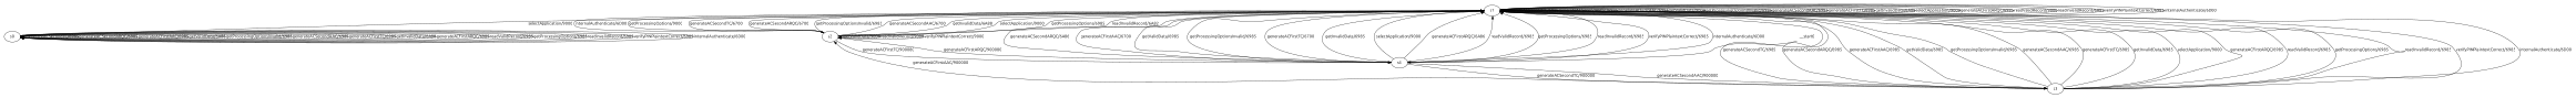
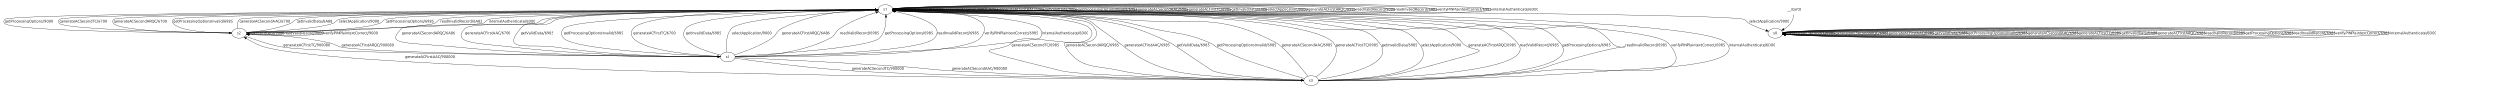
  digraph {
    fontname=Ubuntu
    node [fontname=Ubuntu]
    edge [fontname=Ubuntu]
    n1 [label=s0]
    n2 [label=s1]
    n3 [label=s2]
    n4 [label=s4]
    n5 [label=s3]
    __start0 [shape=none]
    n1 -> n1 [label="generateACSecondTC/6985"]
    n1 -> n1 [label="generateACSecondARQC/6985"]
    n1 -> n1 [label="generateACFirstAAC/6985"]
    n1 -> n1 [label="getValidData/6A88"]
    n1 -> n1 [label="getProcessingOptionsInvalid/6985"]
    n1 -> n1 [label="generateACSecondAAC/6985"]
    n1 -> n1 [label="generateACFirstTC/6985"]
    n1 -> n1 [label="getInvalidData/6A88"]
    n1 -> n1 [label="generateACFirstARQC/6985"]
    n1 -> n1 [label="readValidRecord/6985"]
    n1 -> n1 [label="getProcessingOptions/6985"]
    n1 -> n1 [label="readInvalidRecord/6985"]
    n1 -> n1 [label="verifyPINPlaintextCorrect/6985"]
    n1 -> n1 [label="internalAuthenticate/6D00"]
    n2 -> n1 [label="selectApplication/9000"]
    n2 -> n2 [label="generateACSecondTC/6985"]
    n2 -> n2 [label="generateACSecondARQC/6985"]
    n2 -> n2 [label="generateACFirstAAC/6985"]
    n2 -> n2 [label="getValidData/9000"]
    n2 -> n2 [label="getProcessingOptionsInvalid/6985"]
    n2 -> n2 [label="generateACSecondAAC/6985"]
    n2 -> n2 [label="generateACFirstTC/6985"]
    n2 -> n2 [label="getInvalidData/6A88"]
    n2 -> n2 [label="selectApplication/9000"]
    n2 -> n2 [label="generateACFirstARQC/6985"]
    n2 -> n2 [label="readValidRecord/9000"]
    n2 -> n2 [label="readInvalidRecord/6A82"]
    n2 -> n2 [label="verifyPINPlaintextCorrect/6985"]
    n2 -> n2 [label="internalAuthenticate/6D00"]
    n2 -> n3 [label="getProcessingOptions/9000"]
    n3 -> n2 [label="generateACSecondTC/6700"]
    n3 -> n2 [label="generateACSecondARQC/6700"]
    n3 -> n2 [label="getProcessingOptionsInvalid/6985"]
    n3 -> n2 [label="generateACSecondAAC/6700"]
    n3 -> n2 [label="getInvalidData/6A88"]
    n3 -> n2 [label="selectApplication/9000"]
    n3 -> n2 [label="getProcessingOptions/6985"]
    n3 -> n2 [label="readInvalidRecord/6A82"]
    n3 -> n2 [label="internalAuthenticate/6D00"]
    n3 -> n3 [label="getValidData/9000"]
    n3 -> n3 [label="readValidRecord/9000"]
    n3 -> n3 [label="verifyPINPlaintextCorrect/9000"]
    n3 -> n4 [label="generateACFirstTC/900080"]
    n3 -> n4 [label="generateACFirstARQC/900080"]
    n4 -> n2 [label="generateACSecondARQC/6A86"]
    n4 -> n2 [label="generateACFirstAAC/6700"]
    n4 -> n2 [label="getValidData/6985"]
    n4 -> n2 [label="getProcessingOptionsInvalid/6985"]
    n4 -> n2 [label="generateACFirstTC/6700"]
    n4 -> n2 [label="getInvalidData/6985"]
    n4 -> n2 [label="selectApplication/9000"]
    n4 -> n2 [label="generateACFirstARQC/6A86"]
    n4 -> n2 [label="readValidRecord/6985"]
    n4 -> n2 [label="getProcessingOptions/6985"]
    n4 -> n2 [label="readInvalidRecord/6985"]
    n4 -> n2 [label="verifyPINPlaintextCorrect/6985"]
    n4 -> n2 [label="internalAuthenticate/6D00"]
    n4 -> n5 [label="generateACSecondTC/900000"]
    n4 -> n5 [label="generateACSecondAAC/900000"]
    n5 -> n2 [label="generateACSecondTC/6985"]
    n5 -> n2 [label="generateACSecondARQC/6985"]
    n5 -> n2 [label="generateACFirstAAC/6985"]
    n5 -> n2 [label="getValidData/6985"]
    n5 -> n2 [label="getProcessingOptionsInvalid/6985"]
    n5 -> n2 [label="generateACSecondAAC/6985"]
    n5 -> n2 [label="generateACFirstTC/6985"]
    n5 -> n2 [label="getInvalidData/6985"]
    n5 -> n2 [label="selectApplication/9000"]
    n5 -> n2 [label="generateACFirstARQC/6985"]
    n5 -> n2 [label="readValidRecord/6985"]
    n5 -> n2 [label="getProcessingOptions/6985"]
    n5 -> n2 [label="readInvalidRecord/6985"]
    n5 -> n2 [label="verifyPINPlaintextCorrect/6985"]
    n5 -> n2 [label="internalAuthenticate/6D00"]
    n5 -> n3 [label="generateACFirstAAC/900000"]
-   __start0 -> n4
+   __start0 -> n1
  }
